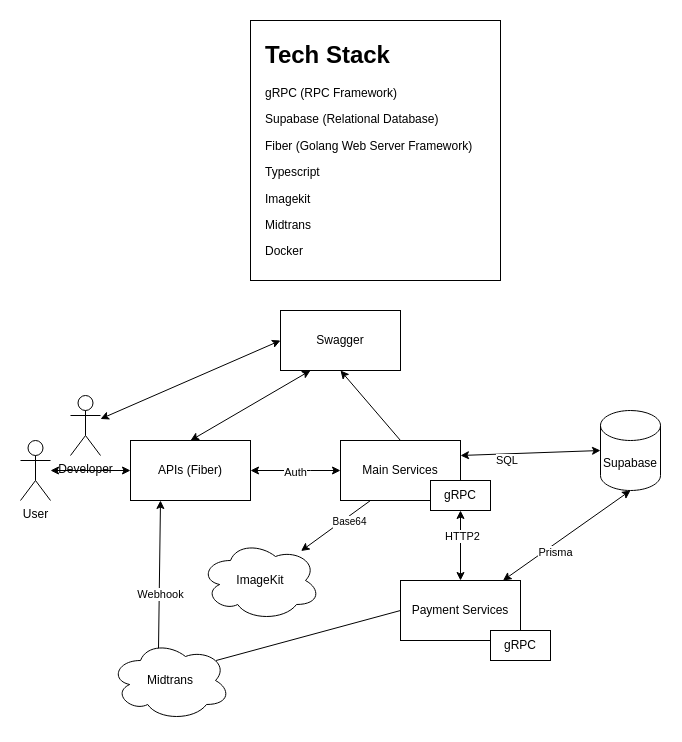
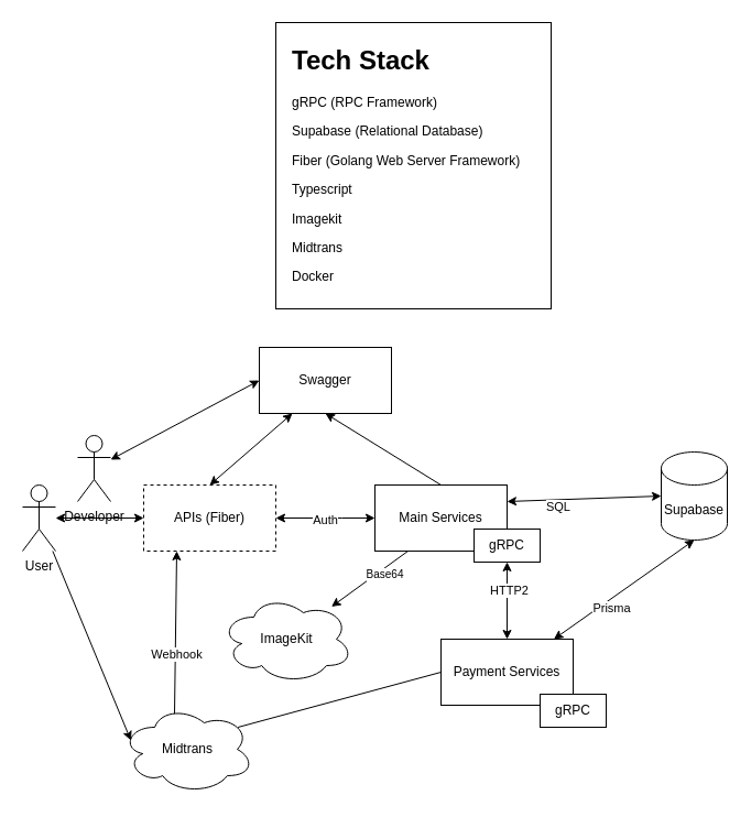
  <mxCell id="0" />
  <mxCell id="1" parent="0" />
  <mxCell id="2" value="" style="rounded=0;whiteSpace=wrap;html=1;fontSize=10;fillColor=none;" parent="1" vertex="1"><mxGeometry x="250" y="20" width="250" height="260" as="geometry" /></mxCell>
- <mxCell id="3" value="APIs (Fiber)" style="rounded=0;whiteSpace=wrap;html=1;" parent="1" vertex="1"><mxGeometry x="130" y="440" width="120" height="60" as="geometry" /></mxCell>
+ <mxCell id="3" value="APIs (Fiber)" style="rounded=0;whiteSpace=wrap;html=1;dashed=1;" parent="1" vertex="1"><mxGeometry x="130" y="440" width="120" height="60" as="geometry" /></mxCell>
  <mxCell id="4" value="User" style="shape=umlActor;verticalLabelPosition=bottom;verticalAlign=top;html=1;outlineConnect=0;" parent="1" vertex="1"><mxGeometry x="20" y="440" width="30" height="60" as="geometry" /></mxCell>
  <mxCell id="5" value="" style="endArrow=classic;startArrow=classic;html=1;rounded=0;entryX=0;entryY=0.5;entryDx=0;entryDy=0;" parent="1" source="4" target="3" edge="1"><mxGeometry width="50" height="50" relative="1" as="geometry"><mxPoint x="190" y="520" as="sourcePoint" /><mxPoint x="240" y="470" as="targetPoint" /></mxGeometry></mxCell>
  <mxCell id="6" value="ImageKit" style="ellipse;shape=cloud;whiteSpace=wrap;html=1;" parent="1" vertex="1"><mxGeometry x="200" y="540" width="120" height="80" as="geometry" /></mxCell>
  <mxCell id="7" value="" style="endArrow=classic;html=1;rounded=0;exitX=0.25;exitY=1;exitDx=0;exitDy=0;" parent="1" source="10" target="6" edge="1"><mxGeometry width="50" height="50" relative="1" as="geometry"><mxPoint x="390" y="570" as="sourcePoint" /><mxPoint x="440" y="520" as="targetPoint" /></mxGeometry></mxCell>
  <mxCell id="8" value="Base64" style="edgeLabel;html=1;align=center;verticalAlign=middle;resizable=0;points=[];fontSize=10;" parent="7" vertex="1" connectable="0"><mxGeometry x="-0.307" y="4" relative="1" as="geometry"><mxPoint as="offset" /></mxGeometry></mxCell>
  <mxCell id="9" style="edgeStyle=none;rounded=0;orthogonalLoop=1;jettySize=auto;html=1;exitX=0.5;exitY=0;exitDx=0;exitDy=0;entryX=0.5;entryY=1;entryDx=0;entryDy=0;" parent="1" source="10" target="25" edge="1"><mxGeometry relative="1" as="geometry" /></mxCell>
  <mxCell id="10" value="Main Services" style="rounded=0;whiteSpace=wrap;html=1;" parent="1" vertex="1"><mxGeometry x="340" y="440" width="120" height="60" as="geometry" /></mxCell>
  <mxCell id="11" value="" style="endArrow=classic;startArrow=classic;html=1;rounded=0;entryX=0;entryY=0.5;entryDx=0;entryDy=0;exitX=1;exitY=0.5;exitDx=0;exitDy=0;" parent="1" source="3" target="10" edge="1"><mxGeometry width="50" height="50" relative="1" as="geometry"><mxPoint x="100" y="559.58" as="sourcePoint" /><mxPoint x="200" y="559.58" as="targetPoint" /><Array as="points"><mxPoint x="310" y="470" /></Array></mxGeometry></mxCell>
  <mxCell id="12" value="Auth" style="edgeLabel;html=1;align=center;verticalAlign=middle;resizable=0;points=[];" parent="11" vertex="1" connectable="0"><mxGeometry x="-0.03" y="-1" relative="1" as="geometry"><mxPoint as="offset" /></mxGeometry></mxCell>
  <mxCell id="13" value="" style="endArrow=classic;startArrow=classic;html=1;rounded=0;entryX=1;entryY=0.25;entryDx=0;entryDy=0;exitX=0;exitY=0.5;exitDx=0;exitDy=0;exitPerimeter=0;" parent="1" source="24" target="10" edge="1"><mxGeometry width="50" height="50" relative="1" as="geometry"><mxPoint x="450" y="590" as="sourcePoint" /><mxPoint x="500" y="540" as="targetPoint" /></mxGeometry></mxCell>
  <mxCell id="14" value="SQL&amp;nbsp;" style="edgeLabel;html=1;align=center;verticalAlign=middle;resizable=0;points=[];" parent="13" vertex="1" connectable="0"><mxGeometry x="0.21" y="-4" relative="1" as="geometry"><mxPoint x="-7" y="10" as="offset" /></mxGeometry></mxCell>
  <mxCell id="15" value="gRPC" style="rounded=0;whiteSpace=wrap;html=1;" parent="1" vertex="1"><mxGeometry x="430" y="480" width="60" height="30" as="geometry" /></mxCell>
  <mxCell id="16" style="rounded=0;orthogonalLoop=1;jettySize=auto;html=1;exitX=0;exitY=0.5;exitDx=0;exitDy=0;entryX=0.88;entryY=0.25;entryDx=0;entryDy=0;entryPerimeter=0;endArrow=none;" edge="1" parent="1" source="17" target="31"><mxGeometry relative="1" as="geometry" /></mxCell>
  <mxCell id="17" value="Payment Services" style="rounded=0;whiteSpace=wrap;html=1;" parent="1" vertex="1"><mxGeometry x="400" y="580" width="120" height="60" as="geometry" /></mxCell>
  <mxCell id="18" value="gRPC" style="rounded=0;whiteSpace=wrap;html=1;" parent="1" vertex="1"><mxGeometry x="490" y="630" width="60" height="30" as="geometry" /></mxCell>
  <mxCell id="19" value="" style="endArrow=classic;startArrow=classic;html=1;rounded=0;entryX=0.5;entryY=1;entryDx=0;entryDy=0;exitX=0.5;exitY=0;exitDx=0;exitDy=0;" parent="1" source="17" target="15" edge="1"><mxGeometry width="50" height="50" relative="1" as="geometry"><mxPoint x="420" y="570" as="sourcePoint" /><mxPoint x="470" y="520" as="targetPoint" /></mxGeometry></mxCell>
  <mxCell id="20" value="HTTP2" style="edgeLabel;html=1;align=center;verticalAlign=middle;resizable=0;points=[];" parent="19" vertex="1" connectable="0"><mxGeometry x="0.283" y="-1" relative="1" as="geometry"><mxPoint as="offset" /></mxGeometry></mxCell>
  <mxCell id="21" value="" style="endArrow=classic;startArrow=classic;html=1;rounded=0;exitX=0.5;exitY=1;exitDx=0;exitDy=0;exitPerimeter=0;" parent="1" source="24" target="17" edge="1"><mxGeometry width="50" height="50" relative="1" as="geometry"><mxPoint x="570" y="602.5" as="sourcePoint" /><mxPoint x="470" y="520" as="targetPoint" /></mxGeometry></mxCell>
  <mxCell id="22" value="Prisma" style="edgeLabel;html=1;align=center;verticalAlign=middle;resizable=0;points=[];" parent="21" vertex="1" connectable="0"><mxGeometry x="-0.259" y="2" relative="1" as="geometry"><mxPoint x="-29" y="26" as="offset" /></mxGeometry></mxCell>
  <mxCell id="23" value="Developer" style="shape=umlActor;verticalLabelPosition=bottom;verticalAlign=top;html=1;outlineConnect=0;" parent="1" vertex="1"><mxGeometry x="70" y="395" width="30" height="60" as="geometry" /></mxCell>
  <mxCell id="24" value="Supabase" style="shape=cylinder3;whiteSpace=wrap;html=1;boundedLbl=1;backgroundOutline=1;size=15;" parent="1" vertex="1"><mxGeometry x="600" y="410" width="60" height="80" as="geometry" /></mxCell>
- <mxCell id="25" value="Swagger" style="rounded=0;whiteSpace=wrap;html=1;" parent="1" vertex="1"><mxGeometry x="280" y="310" width="120" height="60" as="geometry" /></mxCell>
+ <mxCell id="25" value="Swagger" style="rounded=0;whiteSpace=wrap;html=1;" parent="1" vertex="1"><mxGeometry x="235" y="315" width="120" height="60" as="geometry" /></mxCell>
  <mxCell id="26" value="" style="endArrow=classic;startArrow=classic;html=1;rounded=0;entryX=0.25;entryY=1;entryDx=0;entryDy=0;exitX=0.5;exitY=0;exitDx=0;exitDy=0;" parent="1" source="3" target="25" edge="1"><mxGeometry width="50" height="50" relative="1" as="geometry"><mxPoint x="60" y="480" as="sourcePoint" /><mxPoint x="160" y="480" as="targetPoint" /></mxGeometry></mxCell>
  <mxCell id="27" value="" style="endArrow=classic;startArrow=classic;html=1;rounded=0;entryX=0;entryY=0.5;entryDx=0;entryDy=0;" parent="1" source="23" target="25" edge="1"><mxGeometry width="50" height="50" relative="1" as="geometry"><mxPoint x="220" y="450" as="sourcePoint" /><mxPoint x="320" y="380" as="targetPoint" /></mxGeometry></mxCell>
  <mxCell id="28" value="&lt;h1&gt;Tech Stack&lt;/h1&gt;&lt;p&gt;gRPC (RPC Framework)&lt;/p&gt;&lt;p&gt;Supabase (Relational Database)&lt;/p&gt;&lt;p&gt;Fiber (Golang Web Server Framework)&lt;/p&gt;&lt;p&gt;Typescript&lt;/p&gt;&lt;p&gt;Imagekit&lt;/p&gt;&lt;p&gt;Midtrans&lt;/p&gt;&lt;p&gt;Docker&lt;/p&gt;" style="text;html=1;strokeColor=none;fillColor=none;spacing=5;spacingTop=-20;whiteSpace=wrap;overflow=hidden;rounded=0;" parent="1" vertex="1"><mxGeometry x="260" y="35" width="230" height="230" as="geometry" /></mxCell>
  <mxCell id="29" style="edgeStyle=none;rounded=0;orthogonalLoop=1;jettySize=auto;html=1;exitX=0.4;exitY=0.1;exitDx=0;exitDy=0;exitPerimeter=0;entryX=0.25;entryY=1;entryDx=0;entryDy=0;" edge="1" parent="1" source="31" target="3"><mxGeometry relative="1" as="geometry" /></mxCell>
  <mxCell id="30" value="Webhook" style="edgeLabel;html=1;align=center;verticalAlign=middle;resizable=0;points=[];" vertex="1" connectable="0" parent="29"><mxGeometry x="-0.257" y="-1" relative="1" as="geometry"><mxPoint as="offset" /></mxGeometry></mxCell>
  <mxCell id="31" value="Midtrans" style="ellipse;shape=cloud;whiteSpace=wrap;html=1;" vertex="1" parent="1"><mxGeometry x="110" y="640" width="120" height="80" as="geometry" /></mxCell>
+ <mxCell id="32" style="edgeStyle=none;rounded=0;orthogonalLoop=1;jettySize=auto;html=1;entryX=0.07;entryY=0.4;entryDx=0;entryDy=0;entryPerimeter=0;" edge="1" parent="1" source="4" target="31"><mxGeometry relative="1" as="geometry"><mxPoint x="168" y="658" as="sourcePoint" /><mxPoint x="170" y="510" as="targetPoint" /></mxGeometry></mxCell>
